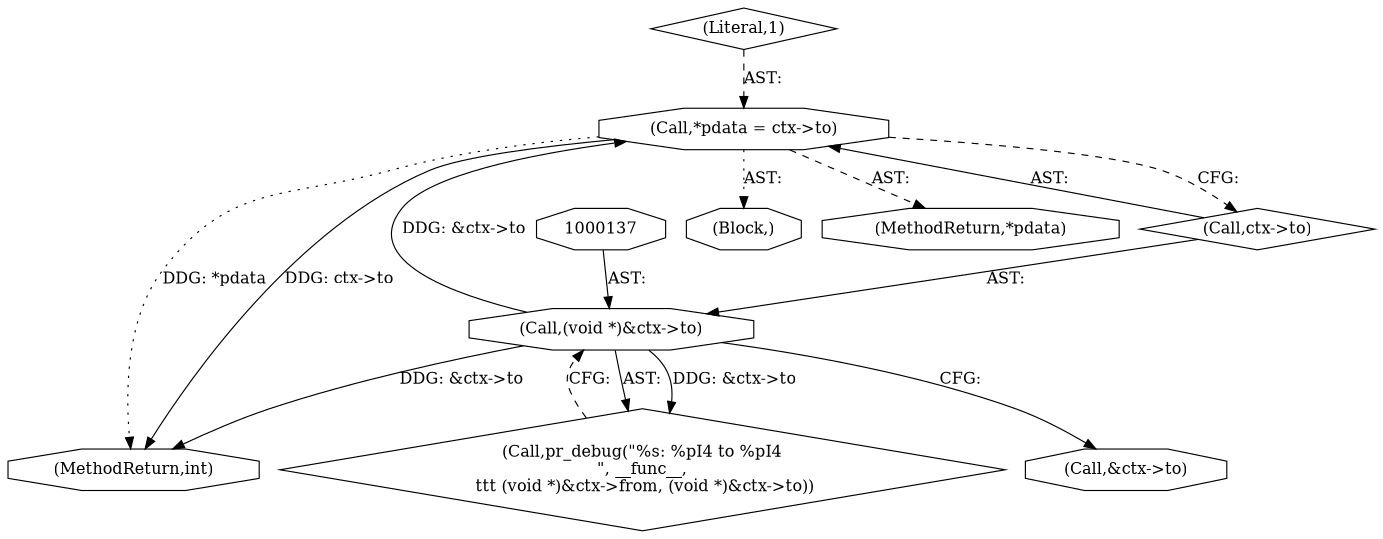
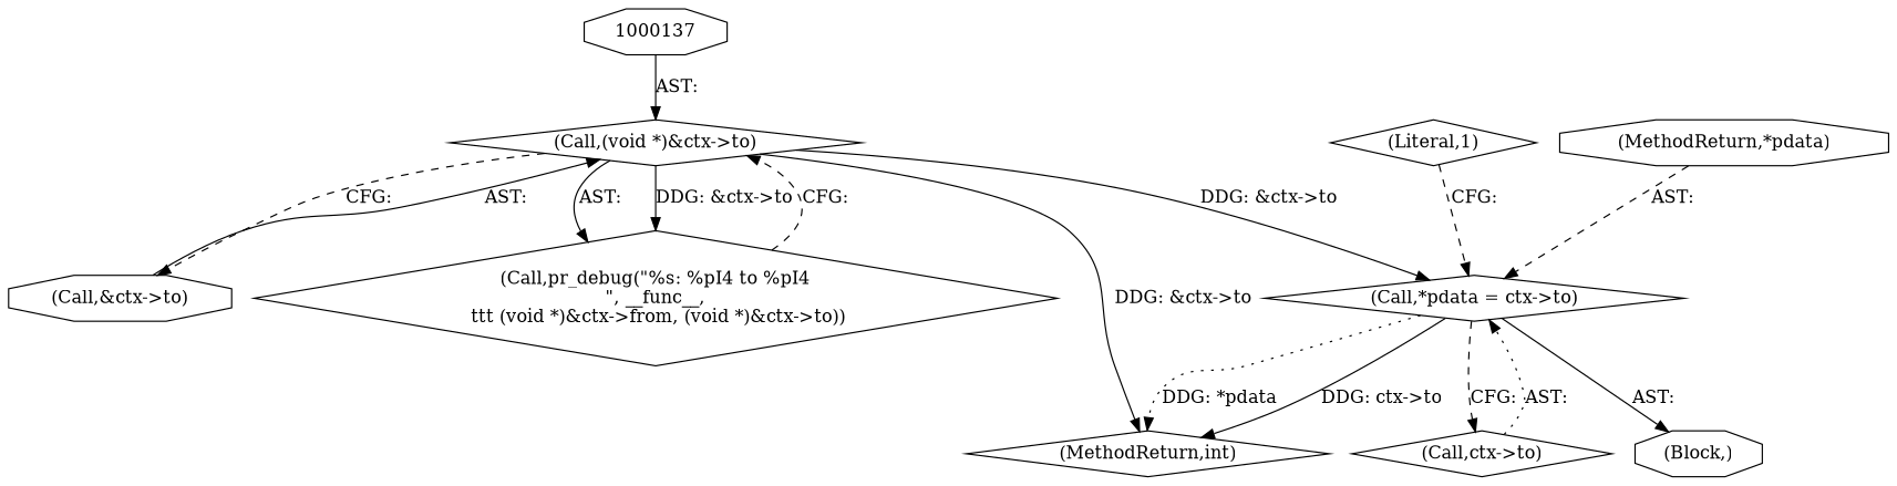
  digraph {
    node [shape=diamond]
    edge [style=solid]
-   n1 [label="(Call,*pdata = ctx->to)" shape=octagon]
-   n2 [label="(MethodReturn,int)" shape=octagon]
+   n1 [label="(Call,*pdata = ctx->to)"]
+   n2 [label="(MethodReturn,int)"]
    n3 [label="(Call,ctx->to)"]
    n4 [label="(Block,)" shape=octagon]
-   n5 [label="(Call,(void *)&ctx->to)" shape=octagon]
+   n5 [label="(Call,(void *)&ctx->to)"]
    n6 [label="(Call,&ctx->to)" shape=octagon]
    n7 [label="(Call,pr_debug(\"%s: %pI4 to %pI4\n\", __func__,\n \t\t\t (void *)&ctx->from, (void *)&ctx->to))"]
    n8 [label="(Literal,1)"]
    n9 [label="(MethodReturn,*pdata)" shape=octagon]
    1000137 [shape=octagon]
    n1 -> n2 [label="DDG: ctx->to"]
    n1 -> n2 [label="DDG: *pdata" style=dotted]
    n1 -> n3 [label="CFG: " style=dashed]
-   n1 -> n4 [label="AST: " style=dotted]
-   n3 -> n1 [label="AST: "]
+   n1 -> n4 [label="AST: "]
+   n3 -> n1 [label="AST: " style=dotted]
    n5 -> n1 [label="DDG: &ctx->to"]
    n5 -> n2 [label="DDG: &ctx->to"]
-   n5 -> n6 [label="CFG: "]
+   n5 -> n6 [label="CFG: " style=dashed]
    n5 -> n7 [label="AST: "]
    n5 -> n7 [label="DDG: &ctx->to"]
-   n3 -> n5 [label="AST: "]
+   n6 -> n5 [label="AST: "]
    n7 -> n5 [label="CFG: " style=dashed]
-   n8 -> n1 [label="AST: " style=dashed]
-   n1 -> n9 [label="AST: " style=dashed]
+   n8 -> n1 [label="CFG: " style=dashed]
+   n9 -> n1 [label="AST: " style=dashed]
    1000137 -> n5 [label="AST: "]
  }
